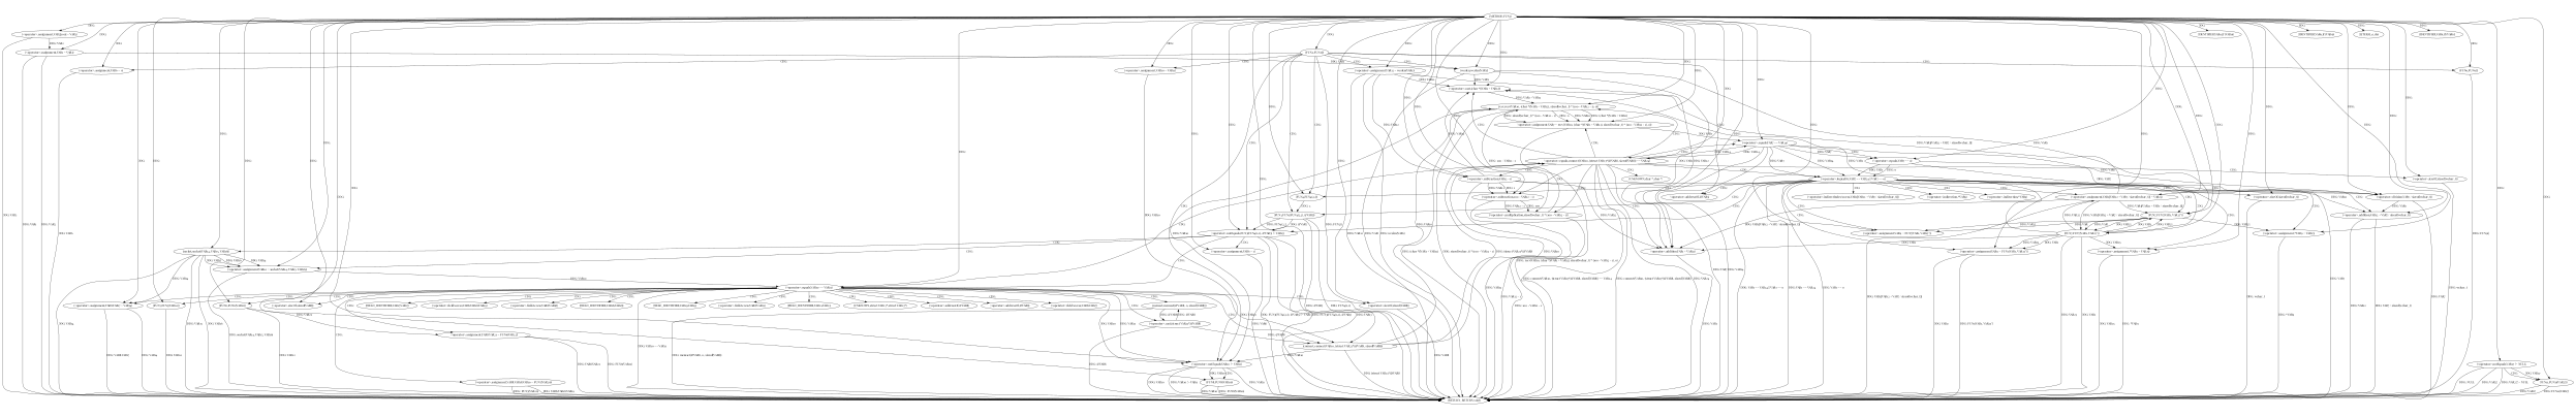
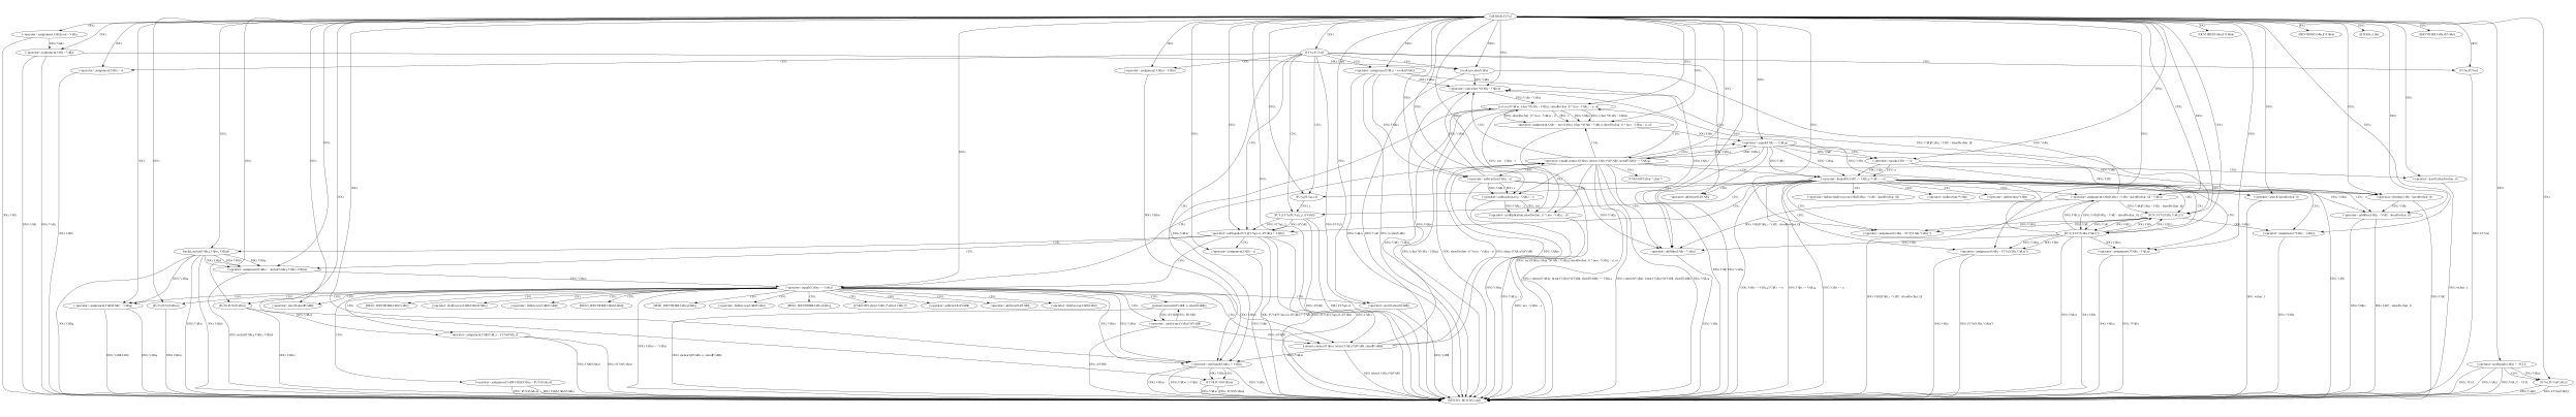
  digraph {
    fontname="Playfair Display"
    node [fontname="Playfair Display"]
    edge [fontname="Playfair Display"]
    n1 [label="(METHOD,FUN1)"]
    n2 [label="(<operator>.assignment,VAR2[100] = VAR3)"]
    n3 [label="(<operator>.assignment,VAR1 = VAR2)"]
    n4 [label="(FUN2,FUN2())"]
    n5 [label="(<operator>.assignment,VAR6 = 0)"]
    n6 [label="(<operator>.assignment,VAR10 = VAR11)"]
    n7 [label="(<operator>.assignment,VAR12 = wcslen(VAR1))"]
    n8 [label="(wcslen,wcslen(VAR1))"]
    n9 [label="(<operator>.notEquals,FUN3(FUN4(2,2), &VAR5) != VAR13)"]
    n10 [label="(FUN4,FUN4(2,2))"]
    n11 [label="(<operator>.assignment,VAR6 = 1)"]
    n12 [label="(<operator>.assignment,VAR10 = socket(VAR14, VAR15, VAR16))"]
    n13 [label="(socket,socket(VAR14, VAR15, VAR16))"]
    n14 [label="(<operator>.equals,VAR10 == VAR11)"]
    n15 [label="(<operator>.sizeOf,sizeof(VAR8))"]
    n16 [label="(<operator>.assignment,VAR8.VAR17 = VAR14)"]
    n17 [label="(FUN5,FUN5(VAR20))"]
    n18 [label="(FUN6,FUN6(VAR22))"]
    n19 [label="(<operator>.equals,connect(VAR10, (struct VAR23*)&VAR8, sizeof(VAR8)) == VAR24)"]
    n20 [label="(connect,connect(VAR10, (struct VAR23*)&VAR8, sizeof(VAR8)))"]
    n21 [label="(<operator>.sizeOf,sizeof(VAR8))"]
    n22 [label="(<operator>.assignment,VAR7 = recv(VAR10, (char *)(VAR1 + VAR12), sizeof(wchar_t) * (100 - VAR12 - 1), 0))"]
    n23 [label="(recv,recv(VAR10, (char *)(VAR1 + VAR12), sizeof(wchar_t) * (100 - VAR12 - 1), 0))"]
    n24 [label="(<operator>.cast,(char *)(VAR1 + VAR12))"]
    n25 [label="(<operator>.addition,VAR1 + VAR12)"]
    n26 [label="(<operator>.multiplication,sizeof(wchar_t) * (100 - VAR12 - 1))"]
    n27 [label="(<operator>.sizeOf,sizeof(wchar_t))"]
    n28 [label="(<operator>.subtraction,100 - VAR12 - 1)"]
    n29 [label="(<operator>.subtraction,VAR12 - 1)"]
    n30 [label="(<operator>.equals,VAR7 == VAR24)"]
    n31 [label="(<operator>.equals,VAR7 == 0)"]
    n32 [label="(<operator>.assignment,VAR1[VAR12 + VAR7 / sizeof(wchar_t)] = VAR25)"]
    n33 [label="(<operator>.addition,VAR12 + VAR7 / sizeof(wchar_t))"]
    n34 [label="(<operator>.division,VAR7 / sizeof(wchar_t))"]
    n35 [label="(<operator>.sizeOf,sizeof(wchar_t))"]
    n36 [label="(<operator>.assignment,VAR9 = FUN7(VAR1, VAR25''))"]
    n37 [label="(FUN7,FUN7(VAR1, VAR25''))"]
    n38 [label="(IDENTIFIER,VAR9,if (VAR9))"]
    n39 [label="(<operator>.assignment,*VAR9 = VAR25)"]
    n40 [label="(<operator>.assignment,VAR9 = FUN7(VAR1, VAR25''))"]
    n41 [label="(FUN7,FUN7(VAR1, VAR25''))"]
    n42 [label="(IDENTIFIER,VAR9,if (VAR9))"]
    n43 [label="(<operator>.assignment,*VAR9 = VAR25)"]
    n44 [label="(LITERAL,0,do)"]
    n45 [label="(<operator>.notEquals,VAR10 != VAR11)"]
    n46 [label="(FUN8,FUN8(VAR10))"]
    n47 [label="(IDENTIFIER,VAR6,if (VAR6))"]
    n48 [label="(FUN9,FUN9())"]
    n49 [label="(<operator>.notEquals,VAR27 != NULL)"]
    n50 [label="(FUN11,FUN11(VAR27))"]
    n51 [label="(RETURN_RETURN,void)"]
    n52 [label="(FUN3,FUN3(FUN4(2,2), &VAR5))"]
    n53 [label="(<operator>.addressOf,&VAR5)"]
    n54 [label="(memset,memset(&VAR8, 0, sizeof(VAR8)))"]
    n55 [label="(<operator>.assignment,VAR8.VAR18.VAR19 = FUN5(VAR20))"]
    n56 [label="(<operator>.assignment,VAR8.VAR21 = FUN6(VAR22))"]
    n57 [label="(<operator>.cast,(struct VAR23*)&VAR8)"]
    n58 [label="(<operator>.addressOf,&VAR8)"]
    n59 [label="(<operator>.fieldAccess,VAR8.VAR17)"]
    n60 [label="(FIELD_IDENTIFIER,VAR17,VAR17)"]
    n61 [label="(<operator>.fieldAccess,VAR8.VAR18.VAR19)"]
    n62 [label="(<operator>.fieldAccess,VAR8.VAR18)"]
    n63 [label="(FIELD_IDENTIFIER,VAR18,VAR18)"]
    n64 [label="(FIELD_IDENTIFIER,VAR19,VAR19)"]
    n65 [label="(<operator>.fieldAccess,VAR8.VAR21)"]
    n66 [label="(FIELD_IDENTIFIER,VAR21,VAR21)"]
    n67 [label="(UNKNOWN,struct VAR23*,struct VAR23*)"]
    n68 [label="(<operator>.addressOf,&VAR8)"]
    n69 [label="(<operator>.logicalOr,VAR7 == VAR24 || VAR7 == 0)"]
    n70 [label="(UNKNOWN,char *,char *)"]
    n71 [label="(<operator>.indirectIndexAccess,VAR1[VAR12 + VAR7 / sizeof(wchar_t)])"]
    n72 [label="(<operator>.indirection,*VAR9)"]
    n73 [label="(<operator>.indirection,*VAR9)"]
    n1 -> n2 [label="DDG: "]
    n1 -> n3 [label="DDG: "]
    n1 -> n4 [label="DDG: "]
    n1 -> n5 [label="DDG: "]
    n1 -> n6 [label="DDG: "]
    n1 -> n7 [label="DDG: "]
    n1 -> n8 [label="DDG: "]
    n1 -> n9 [label="DDG: "]
    n1 -> n10 [label="DDG: "]
    n1 -> n11 [label="DDG: "]
    n1 -> n12 [label="DDG: "]
    n1 -> n13 [label="DDG: "]
    n1 -> n14 [label="DDG: "]
    n1 -> n15 [label="DDG: "]
    n1 -> n16 [label="DDG: "]
    n1 -> n17 [label="DDG: "]
    n1 -> n18 [label="DDG: "]
    n1 -> n19 [label="DDG: "]
    n1 -> n20 [label="DDG: "]
    n1 -> n21 [label="DDG: "]
    n1 -> n22 [label="DDG: "]
    n1 -> n23 [label="DDG: "]
    n1 -> n24 [label="DDG: "]
    n1 -> n25 [label="DDG: "]
    n1 -> n26 [label="DDG: "]
    n1 -> n27 [label="DDG: "]
    n1 -> n28 [label="DDG: "]
    n1 -> n29 [label="DDG: "]
    n1 -> n30 [label="DDG: "]
    n1 -> n31 [label="DDG: "]
    n1 -> n32 [label="DDG: "]
    n1 -> n33 [label="DDG: "]
    n1 -> n34 [label="DDG: "]
    n1 -> n35 [label="DDG: "]
    n1 -> n36 [label="DDG: "]
    n1 -> n37 [label="DDG: "]
    n1 -> n38 [label="DDG: "]
    n1 -> n39 [label="DDG: "]
    n1 -> n40 [label="DDG: "]
    n1 -> n41 [label="DDG: "]
    n1 -> n42 [label="DDG: "]
    n1 -> n43 [label="DDG: "]
    n1 -> n44 [label="DDG: "]
    n1 -> n45 [label="DDG: "]
    n1 -> n46 [label="DDG: "]
    n1 -> n47 [label="DDG: "]
    n1 -> n48 [label="DDG: "]
    n1 -> n49 [label="DDG: "]
    n1 -> n50 [label="DDG: "]
    n2 -> n3 [label="DDG: VAR2"]
    n2 -> n51 [label="DDG: VAR3"]
    n3 -> n8 [label="DDG: VAR1"]
    n3 -> n51 [label="DDG: VAR1"]
    n3 -> n51 [label="DDG: VAR2"]
    n4 -> n5 [label="CDG: "]
    n4 -> n6 [label="CDG: "]
    n4 -> n7 [label="CDG: "]
    n4 -> n8 [label="CDG: "]
    n4 -> n9 [label="CDG: "]
    n4 -> n10 [label="CDG: "]
    n4 -> n45 [label="CDG: "]
    n4 -> n48 [label="CDG: "]
    n4 -> n51 [label="DDG: FUN2()"]
    n4 -> n52 [label="CDG: "]
    n4 -> n53 [label="CDG: "]
    n5 -> n51 [label="DDG: VAR6"]
    n6 -> n45 [label="DDG: VAR10"]
    n7 -> n24 [label="DDG: VAR12"]
    n7 -> n25 [label="DDG: VAR12"]
    n7 -> n29 [label="DDG: VAR12"]
    n7 -> n51 [label="DDG: wcslen(VAR1)"]
    n7 -> n51 [label="DDG: VAR12"]
    n8 -> n24 [label="DDG: VAR1"]
-   n8 -> n25 [label="DDG: VAR1"]
    n8 -> n37 [label="DDG: VAR1"]
    n8 -> n51 [label="DDG: VAR1"]
    n9 -> n11 [label="CDG: "]
    n9 -> n12 [label="CDG: "]
    n9 -> n13 [label="CDG: "]
    n9 -> n14 [label="CDG: "]
    n9 -> n51 [label="DDG: VAR13"]
    n9 -> n51 [label="DDG: FUN3(FUN4(2,2), &VAR5) != VAR13"]
    n9 -> n51 [label="DDG: FUN3(FUN4(2,2), &VAR5)"]
    n10 -> n52 [label="DDG: 2"]
    n11 -> n51 [label="DDG: VAR6"]
    n12 -> n14 [label="DDG: VAR10"]
    n12 -> n51 [label="DDG: socket(VAR14, VAR15, VAR16)"]
    n13 -> n12 [label="DDG: VAR14"]
    n13 -> n12 [label="DDG: VAR15"]
    n13 -> n12 [label="DDG: VAR16"]
    n13 -> n16 [label="DDG: VAR14"]
    n13 -> n51 [label="DDG: VAR15"]
    n13 -> n51 [label="DDG: VAR16"]
    n13 -> n51 [label="DDG: VAR14"]
    n14 -> n15 [label="CDG: "]
    n14 -> n16 [label="CDG: "]
    n14 -> n17 [label="CDG: "]
    n14 -> n18 [label="CDG: "]
    n14 -> n19 [label="CDG: "]
    n14 -> n20 [label="DDG: VAR10"]
    n14 -> n20 [label="CDG: "]
    n14 -> n21 [label="CDG: "]
    n14 -> n45 [label="DDG: VAR10"]
    n14 -> n45 [label="DDG: VAR11"]
    n14 -> n51 [label="DDG: VAR10 == VAR11"]
    n14 -> n54 [label="CDG: "]
    n14 -> n55 [label="CDG: "]
    n14 -> n56 [label="CDG: "]
    n14 -> n57 [label="CDG: "]
    n14 -> n58 [label="CDG: "]
    n14 -> n59 [label="CDG: "]
    n14 -> n60 [label="CDG: "]
    n14 -> n61 [label="CDG: "]
    n14 -> n62 [label="CDG: "]
    n14 -> n63 [label="CDG: "]
    n14 -> n64 [label="CDG: "]
    n14 -> n65 [label="CDG: "]
    n14 -> n66 [label="CDG: "]
    n14 -> n67 [label="CDG: "]
    n14 -> n68 [label="CDG: "]
    n16 -> n51 [label="DDG: VAR14"]
    n16 -> n51 [label="DDG: VAR8.VAR17"]
    n17 -> n51 [label="DDG: VAR20"]
    n18 -> n51 [label="DDG: VAR22"]
    n18 -> n56 [label="DDG: VAR22"]
    n19 -> n22 [label="CDG: "]
    n19 -> n23 [label="CDG: "]
    n19 -> n24 [label="CDG: "]
    n19 -> n25 [label="CDG: "]
    n19 -> n26 [label="CDG: "]
    n19 -> n27 [label="CDG: "]
    n19 -> n28 [label="CDG: "]
    n19 -> n29 [label="CDG: "]
    n19 -> n30 [label="DDG: VAR24"]
    n19 -> n30 [label="CDG: "]
    n19 -> n51 [label="DDG: connect(VAR10, (struct VAR23*)&VAR8, sizeof(VAR8)) == VAR24"]
    n19 -> n51 [label="DDG: connect(VAR10, (struct VAR23*)&VAR8, sizeof(VAR8))"]
    n19 -> n51 [label="DDG: VAR24"]
    n19 -> n69 [label="CDG: "]
    n19 -> n70 [label="CDG: "]
    n20 -> n19 [label="DDG: VAR10"]
    n20 -> n19 [label="DDG: (struct VAR23*)&VAR8"]
    n20 -> n23 [label="DDG: VAR10"]
    n20 -> n45 [label="DDG: VAR10"]
    n20 -> n51 [label="DDG: (struct VAR23*)&VAR8"]
    n21 -> n51 [label="DDG: VAR8"]
    n22 -> n30 [label="DDG: VAR7"]
    n22 -> n51 [label="DDG: recv(VAR10, (char *)(VAR1 + VAR12), sizeof(wchar_t) * (100 - VAR12 - 1), 0)"]
    n23 -> n22 [label="DDG: VAR10"]
    n23 -> n22 [label="DDG: (char *)(VAR1 + VAR12)"]
    n23 -> n22 [label="DDG: sizeof(wchar_t) * (100 - VAR12 - 1)"]
    n23 -> n22 [label="DDG: 0"]
    n23 -> n45 [label="DDG: VAR10"]
    n23 -> n51 [label="DDG: (char *)(VAR1 + VAR12)"]
    n23 -> n51 [label="DDG: sizeof(wchar_t) * (100 - VAR12 - 1)"]
    n24 -> n23 [label="DDG: VAR1 + VAR12"]
+   n24 -> n51 [label="DDG: VAR1 + VAR12"]
    n25 -> n51 [label="DDG: VAR1"]
    n26 -> n23 [label="DDG: 100 - VAR12 - 1"]
    n26 -> n51 [label="DDG: 100 - VAR12 - 1"]
    n27 -> n51 [label="DDG: wchar_t"]
    n28 -> n26 [label="DDG: 100"]
    n28 -> n26 [label="DDG: VAR12 - 1"]
    n28 -> n51 [label="DDG: VAR12 - 1"]
    n29 -> n24 [label="DDG: VAR12"]
    n29 -> n25 [label="DDG: VAR12"]
    n29 -> n28 [label="DDG: VAR12"]
    n29 -> n28 [label="DDG: 1"]
    n29 -> n33 [label="DDG: VAR12"]
    n29 -> n51 [label="DDG: VAR12"]
    n30 -> n19 [label="DDG: VAR24"]
    n30 -> n31 [label="DDG: VAR7"]
    n30 -> n31 [label="CDG: "]
    n30 -> n34 [label="DDG: VAR7"]
    n30 -> n51 [label="DDG: VAR24"]
    n30 -> n51 [label="DDG: VAR7"]
    n30 -> n69 [label="DDG: VAR7"]
    n30 -> n69 [label="DDG: VAR24"]
    n31 -> n34 [label="DDG: VAR7"]
    n31 -> n51 [label="DDG: VAR7"]
    n31 -> n69 [label="DDG: VAR7"]
    n31 -> n69 [label="DDG: 0"]
    n32 -> n24 [label="DDG: VAR1[VAR12 + VAR7 / sizeof(wchar_t)]"]
    n32 -> n25 [label="DDG: VAR1[VAR12 + VAR7 / sizeof(wchar_t)]"]
    n32 -> n37 [label="DDG: VAR1[VAR12 + VAR7 / sizeof(wchar_t)]"]
    n32 -> n41 [label="DDG: VAR1[VAR12 + VAR7 / sizeof(wchar_t)]"]
    n32 -> n51 [label="DDG: VAR1[VAR12 + VAR7 / sizeof(wchar_t)]"]
    n33 -> n51 [label="DDG: VAR12"]
    n33 -> n51 [label="DDG: VAR7 / sizeof(wchar_t)"]
    n34 -> n33 [label="DDG: VAR7"]
    n34 -> n51 [label="DDG: VAR7"]
    n35 -> n51 [label="DDG: wchar_t"]
    n37 -> n36 [label="DDG: VAR1"]
    n37 -> n36 [label="DDG: VAR25"]
    n37 -> n39 [label="DDG: VAR25"]
    n37 -> n41 [label="DDG: VAR1"]
    n37 -> n41 [label="DDG: VAR25"]
    n39 -> n51 [label="DDG: *VAR9"]
    n40 -> n51 [label="DDG: VAR9"]
    n40 -> n51 [label="DDG: FUN7(VAR1, VAR25'')"]
    n41 -> n24 [label="DDG: VAR1"]
    n41 -> n25 [label="DDG: VAR1"]
    n41 -> n32 [label="DDG: VAR25"]
    n41 -> n37 [label="DDG: VAR1"]
    n41 -> n37 [label="DDG: VAR25"]
    n41 -> n40 [label="DDG: VAR1"]
    n41 -> n40 [label="DDG: VAR25"]
    n41 -> n43 [label="DDG: VAR25"]
    n41 -> n51 [label="DDG: VAR25"]
    n41 -> n51 [label="DDG: VAR1"]
    n43 -> n51 [label="DDG: *VAR9"]
    n43 -> n51 [label="DDG: VAR25"]
    n45 -> n46 [label="DDG: VAR10"]
    n45 -> n46 [label="CDG: "]
    n45 -> n51 [label="DDG: VAR11"]
    n45 -> n51 [label="DDG: VAR10"]
    n45 -> n51 [label="DDG: VAR10 != VAR11"]
    n46 -> n51 [label="DDG: FUN8(VAR10)"]
    n46 -> n51 [label="DDG: VAR10"]
    n48 -> n51 [label="DDG: FUN9()"]
    n49 -> n50 [label="DDG: VAR27"]
    n49 -> n50 [label="CDG: "]
    n49 -> n51 [label="DDG: NULL"]
    n49 -> n51 [label="DDG: VAR27"]
    n49 -> n51 [label="DDG: VAR27 != NULL"]
    n50 -> n51 [label="DDG: FUN11(VAR27)"]
    n50 -> n51 [label="DDG: VAR27"]
    n52 -> n9 [label="DDG: FUN4(2,2)"]
    n52 -> n9 [label="DDG: &VAR5"]
    n52 -> n51 [label="DDG: &VAR5"]
    n52 -> n51 [label="DDG: FUN4(2,2)"]
    n54 -> n51 [label="DDG: memset(&VAR8, 0, sizeof(VAR8))"]
    n54 -> n57 [label="DDG: &VAR8"]
    n55 -> n51 [label="DDG: FUN5(VAR20)"]
    n55 -> n51 [label="DDG: VAR8.VAR18.VAR19"]
    n56 -> n51 [label="DDG: FUN6(VAR22)"]
    n56 -> n51 [label="DDG: VAR8.VAR21"]
    n57 -> n20 [label="DDG: &VAR8"]
    n57 -> n51 [label="DDG: &VAR8"]
    n57 -> n54 [label="DDG: &VAR8"]
    n69 -> n9 [label="CDG: "]
    n69 -> n10 [label="CDG: "]
    n69 -> n32 [label="CDG: "]
    n69 -> n33 [label="CDG: "]
    n69 -> n34 [label="CDG: "]
    n69 -> n35 [label="CDG: "]
    n69 -> n36 [label="CDG: "]
    n69 -> n37 [label="CDG: "]
    n69 -> n39 [label="CDG: "]
    n69 -> n40 [label="CDG: "]
    n69 -> n41 [label="CDG: "]
    n69 -> n43 [label="CDG: "]
    n69 -> n51 [label="DDG: VAR7 == VAR24 || VAR7 == 0"]
    n69 -> n51 [label="DDG: VAR7 == VAR24"]
    n69 -> n51 [label="DDG: VAR7 == 0"]
    n69 -> n52 [label="CDG: "]
    n69 -> n53 [label="CDG: "]
    n69 -> n71 [label="CDG: "]
    n69 -> n72 [label="CDG: "]
    n69 -> n73 [label="CDG: "]
  }
